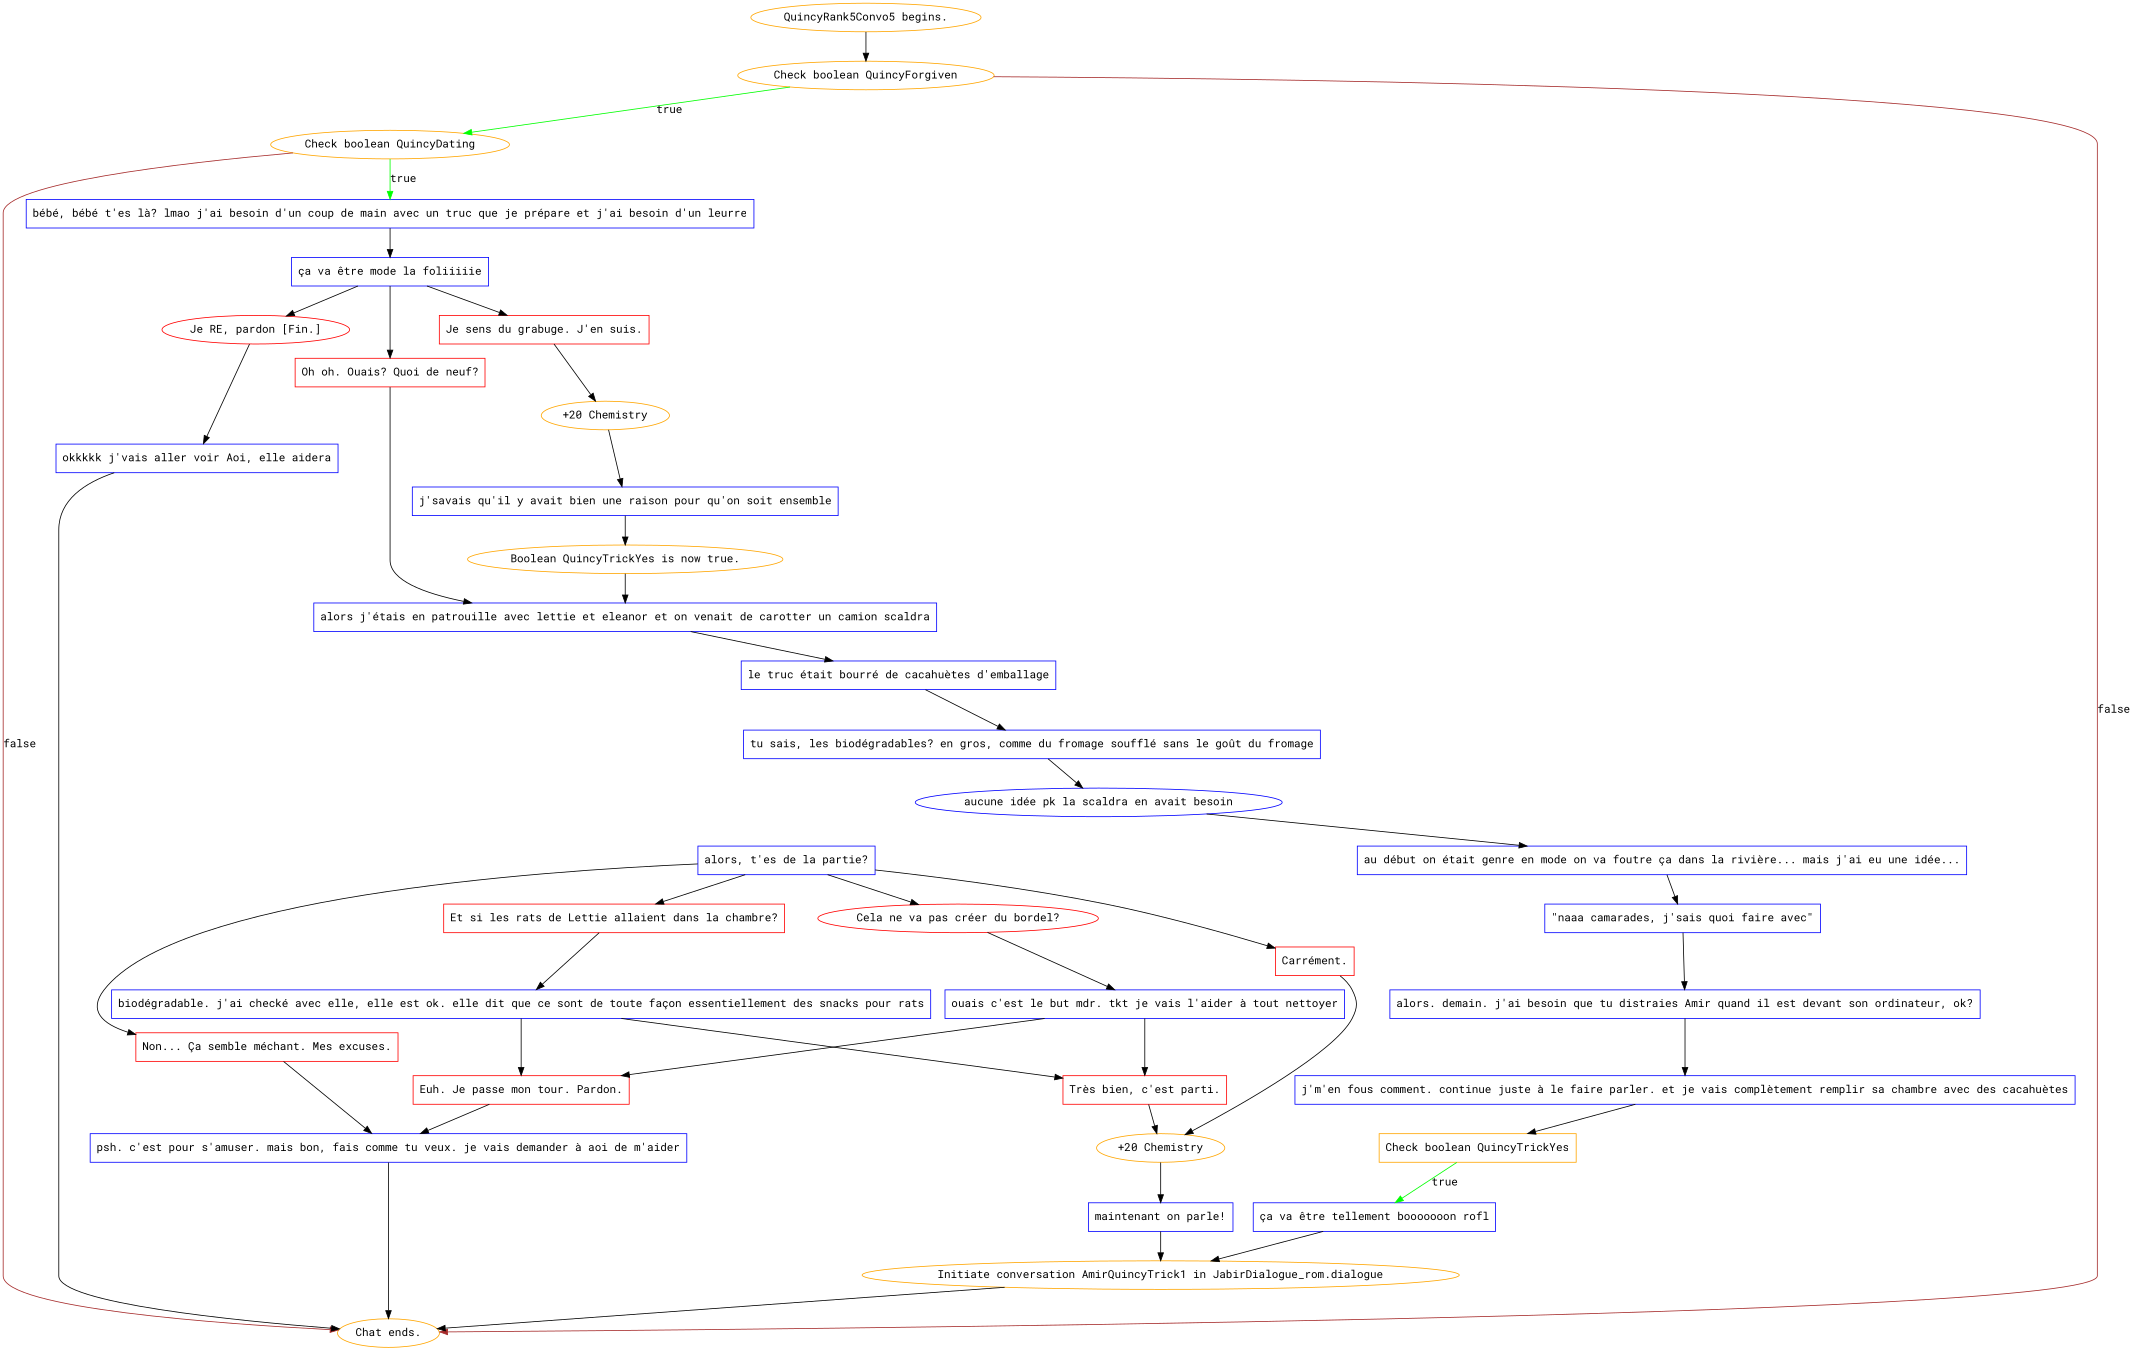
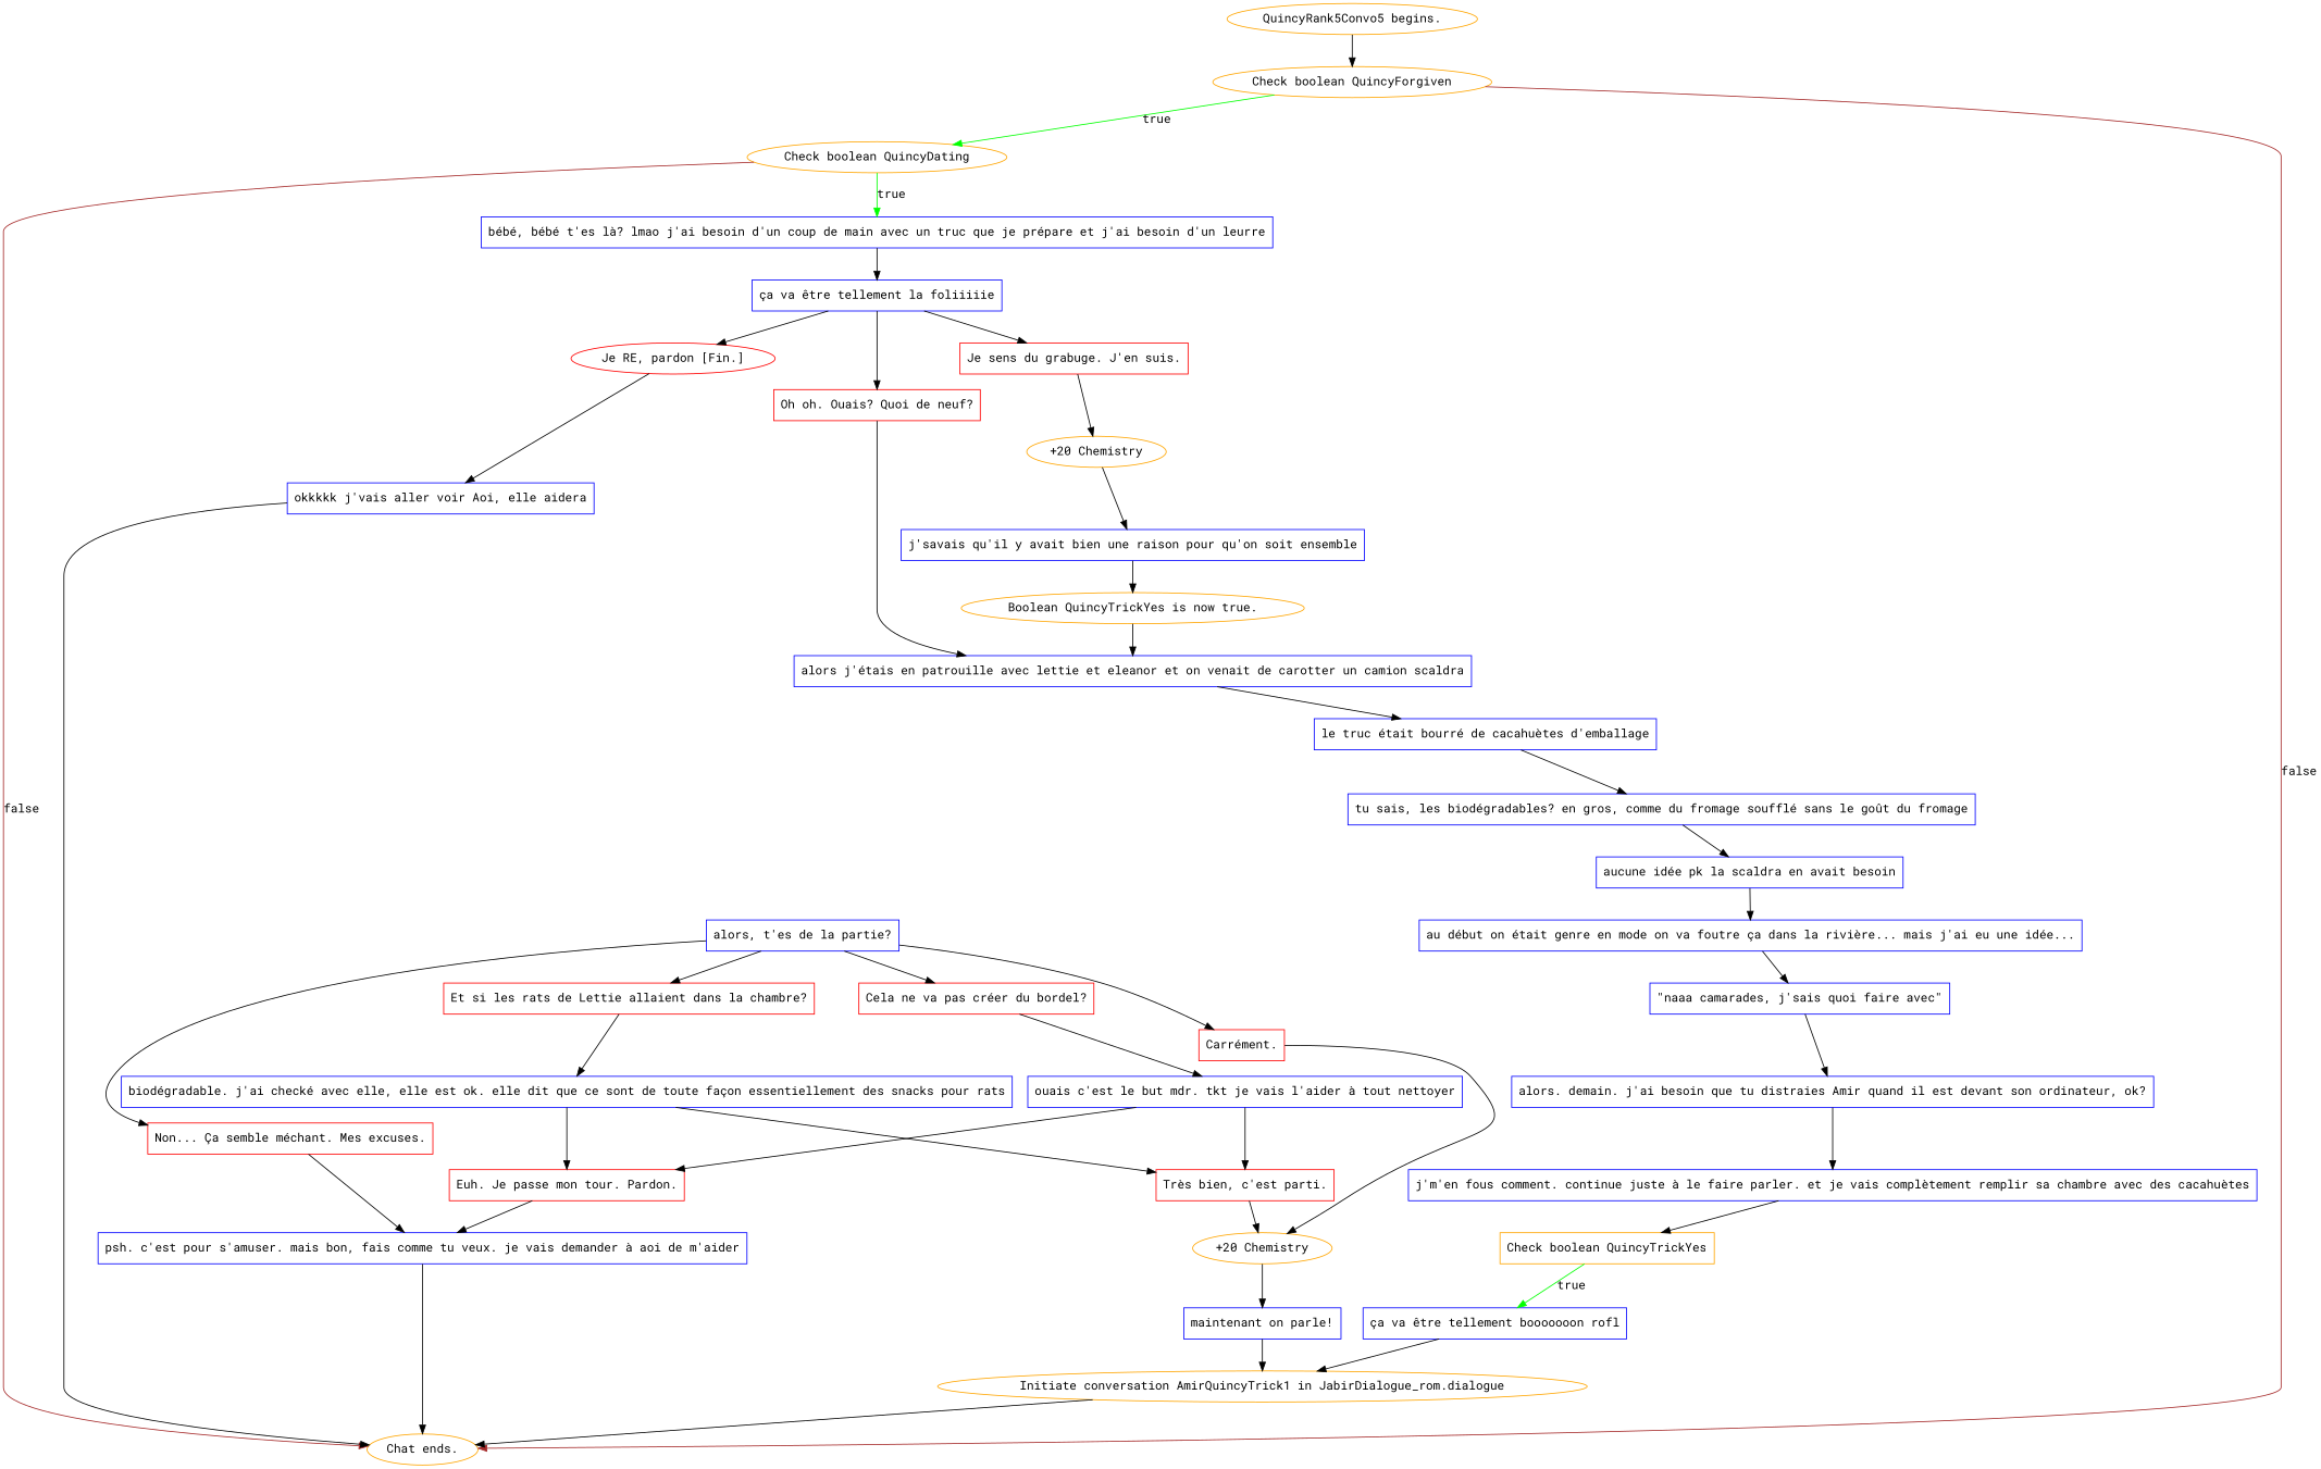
  digraph {
    fontname="Roboto Mono"
    node [color=blue fontname="Roboto Mono" shape=box]
    edge [fontname="Roboto Mono"]
    "QuincyRank5Convo5 begins." [color=orange shape=""]
    n2 [color=orange label="Check boolean QuincyForgiven" shape=""]
    n3 [color=orange label="Check boolean QuincyDating" shape=""]
    "Chat ends." [color=orange shape=""]
    n5 [label="bébé, bébé t'es là? lmao j'ai besoin d'un coup de main avec un truc que je prépare et j'ai besoin d'un leurre"]
-   n6 [label="ça va être mode la foliiiiie"]
+   n6 [label="ça va être tellement la foliiiiie"]
    n7 [color=red label="Je sens du grabuge. J'en suis."]
    n8 [color=red label="Oh oh. Ouais? Quoi de neuf?"]
    n9 [color=red label="Je RE, pardon [Fin.]" shape=ellipse]
    n10 [color=orange label="+20 Chemistry" shape=""]
    n11 [label="alors j'étais en patrouille avec lettie et eleanor et on venait de carotter un camion scaldra"]
    n12 [label="okkkkk j'vais aller voir Aoi, elle aidera"]
    n13 [label="j'savais qu'il y avait bien une raison pour qu'on soit ensemble"]
    n14 [label="le truc était bourré de cacahuètes d'emballage"]
    n15 [color=orange label="Boolean QuincyTrickYes is now true." shape=""]
    n16 [label="tu sais, les biodégradables? en gros, comme du fromage soufflé sans le goût du fromage"]
-   n17 [label="aucune idée pk la scaldra en avait besoin" shape=ellipse]
+   n17 [label="aucune idée pk la scaldra en avait besoin"]
    n18 [label="au début on était genre en mode on va foutre ça dans la rivière... mais j'ai eu une idée..."]
    n19 [label="\"naaa camarades, j'sais quoi faire avec\""]
    n20 [label="alors. demain. j'ai besoin que tu distraies Amir quand il est devant son ordinateur, ok?"]
    n21 [label="j'm'en fous comment. continue juste à le faire parler. et je vais complètement remplir sa chambre avec des cacahuètes"]
    n22 [color=orange label="Check boolean QuincyTrickYes"]
    n23 [label="ça va être tellement booooooon rofl"]
    n24 [color=orange label="Initiate conversation AmirQuincyTrick1 in JabirDialogue_rom.dialogue" shape=""]
    n25 [label="alors, t'es de la partie?"]
    n26 [color=red label="Carrément."]
-   n27 [color=red label="Cela ne va pas créer du bordel?" shape=ellipse]
+   n27 [color=red label="Cela ne va pas créer du bordel?"]
    n28 [color=red label="Et si les rats de Lettie allaient dans la chambre?"]
    n29 [color=red label="Non... Ça semble méchant. Mes excuses."]
    n30 [color=orange label="+20 Chemistry" shape=""]
    n31 [label="ouais c'est le but mdr. tkt je vais l'aider à tout nettoyer"]
    n32 [label="biodégradable. j'ai checké avec elle, elle est ok. elle dit que ce sont de toute façon essentiellement des snacks pour rats"]
    n33 [label="psh. c'est pour s'amuser. mais bon, fais comme tu veux. je vais demander à aoi de m'aider"]
    n34 [label="maintenant on parle!"]
    n35 [color=red label="Très bien, c'est parti."]
    n36 [color=red label="Euh. Je passe mon tour. Pardon."]
    "QuincyRank5Convo5 begins." -> n2
    n2 -> n3 [color=green label=true]
    n2 -> "Chat ends." [color=brown label=false]
    n3 -> "Chat ends." [color=brown label=false]
    n3 -> n5 [color=green label=true]
    n5 -> n6
    n6 -> n7
    n6 -> n8
    n6 -> n9
    n7 -> n10
    n8 -> n11
    n9 -> n12
    n10 -> n13
    n11 -> n14
    n12 -> "Chat ends."
    n13 -> n15
    n14 -> n16
    n15 -> n11
    n16 -> n17
    n17 -> n18
    n18 -> n19
    n19 -> n20
    n20 -> n21
    n21 -> n22
    n22 -> n23 [color=green label=true]
    n23 -> n24
    n24 -> "Chat ends."
    n25 -> n26
    n25 -> n27
    n25 -> n28
    n25 -> n29
    n26 -> n30
    n27 -> n31
    n28 -> n32
    n29 -> n33
    n30 -> n34
    n31 -> n35
    n31 -> n36
    n32 -> n35
    n32 -> n36
    n33 -> "Chat ends."
    n34 -> n24
    n35 -> n30
    n36 -> n33
  }
